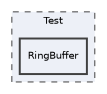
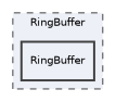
  digraph {
    compound=true
    n1 [color=grey25 fillcolor="#edf0f7" fontname=Helvetica fontsize=10 label=RingBuffer shape=box style="filled,bold,"]
    subgraph cluster_1 {
      bgcolor="#edf0f7"
      fontname=Helvetica
      fontsize=10
-     label=Test
+     label=RingBuffer
      pencolor=grey25
      style="filled,dashed,"
      n1
    }
  }
